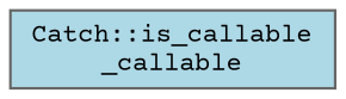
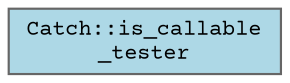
  digraph {
    rankdir=LR
    fontname="Courier Prime"
-   n1 [color=grey40 fillcolor=lightblue fontname="Courier Prime" fontsize=10 height=0.2 label="Catch::is_callable\l_callable" shape=box style=filled width=0.4]
+   n1 [color=grey40 fillcolor=lightblue fontname="Courier Prime" fontsize=10 height=0.2 label="Catch::is_callable\l_tester" shape=box style=filled width=0.4]
  }
